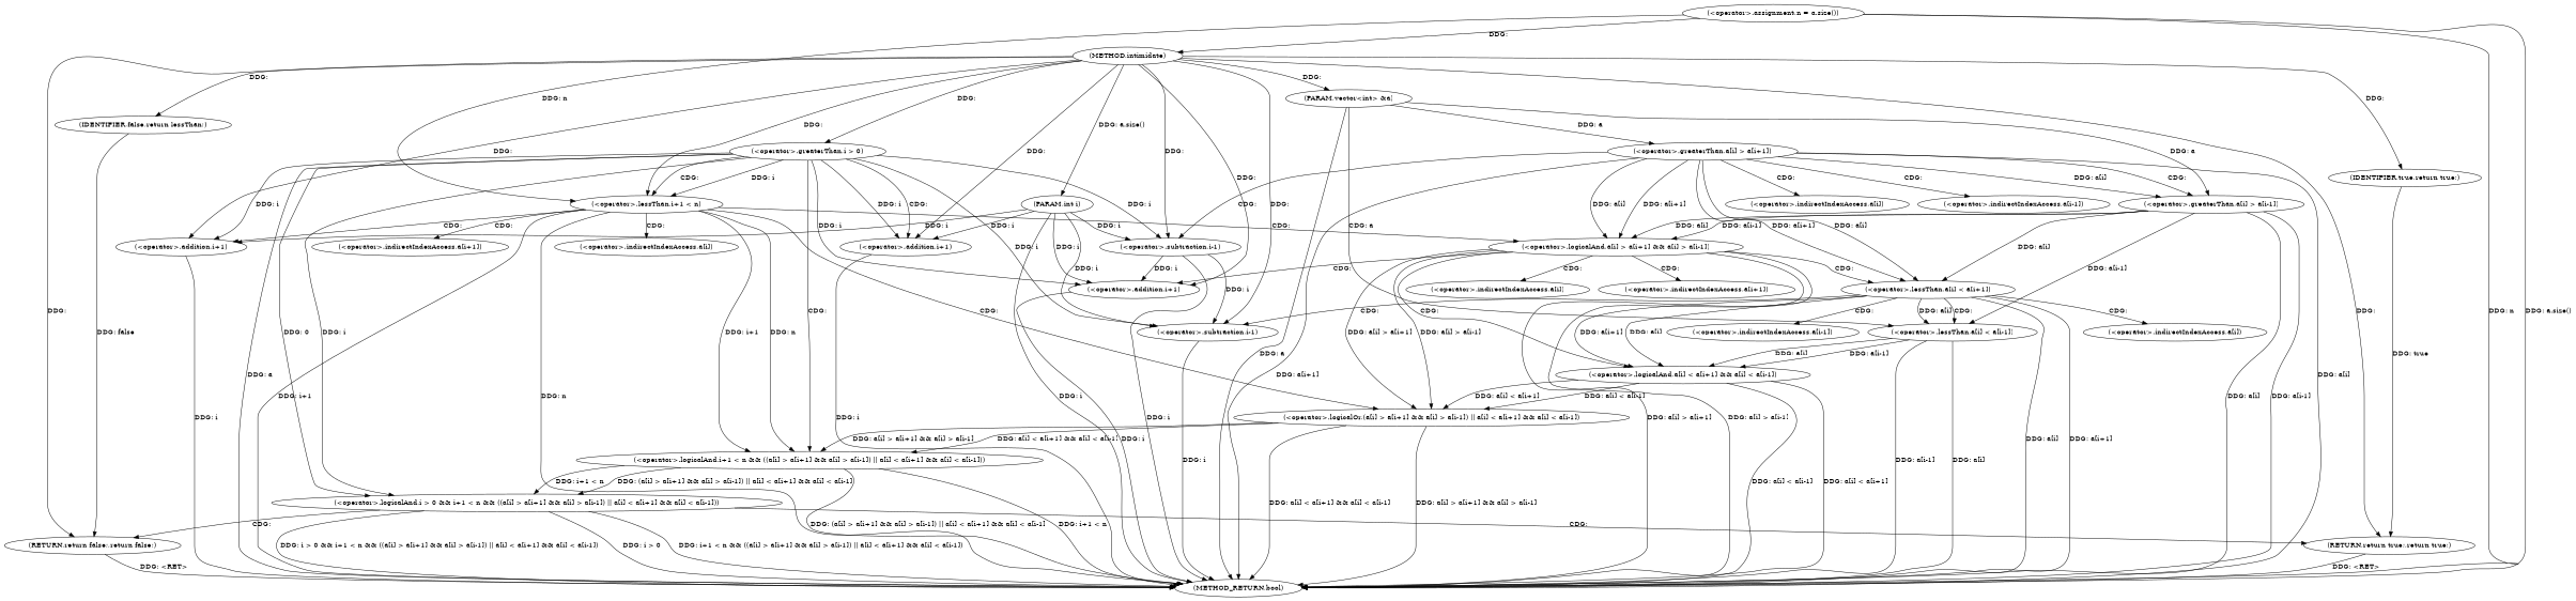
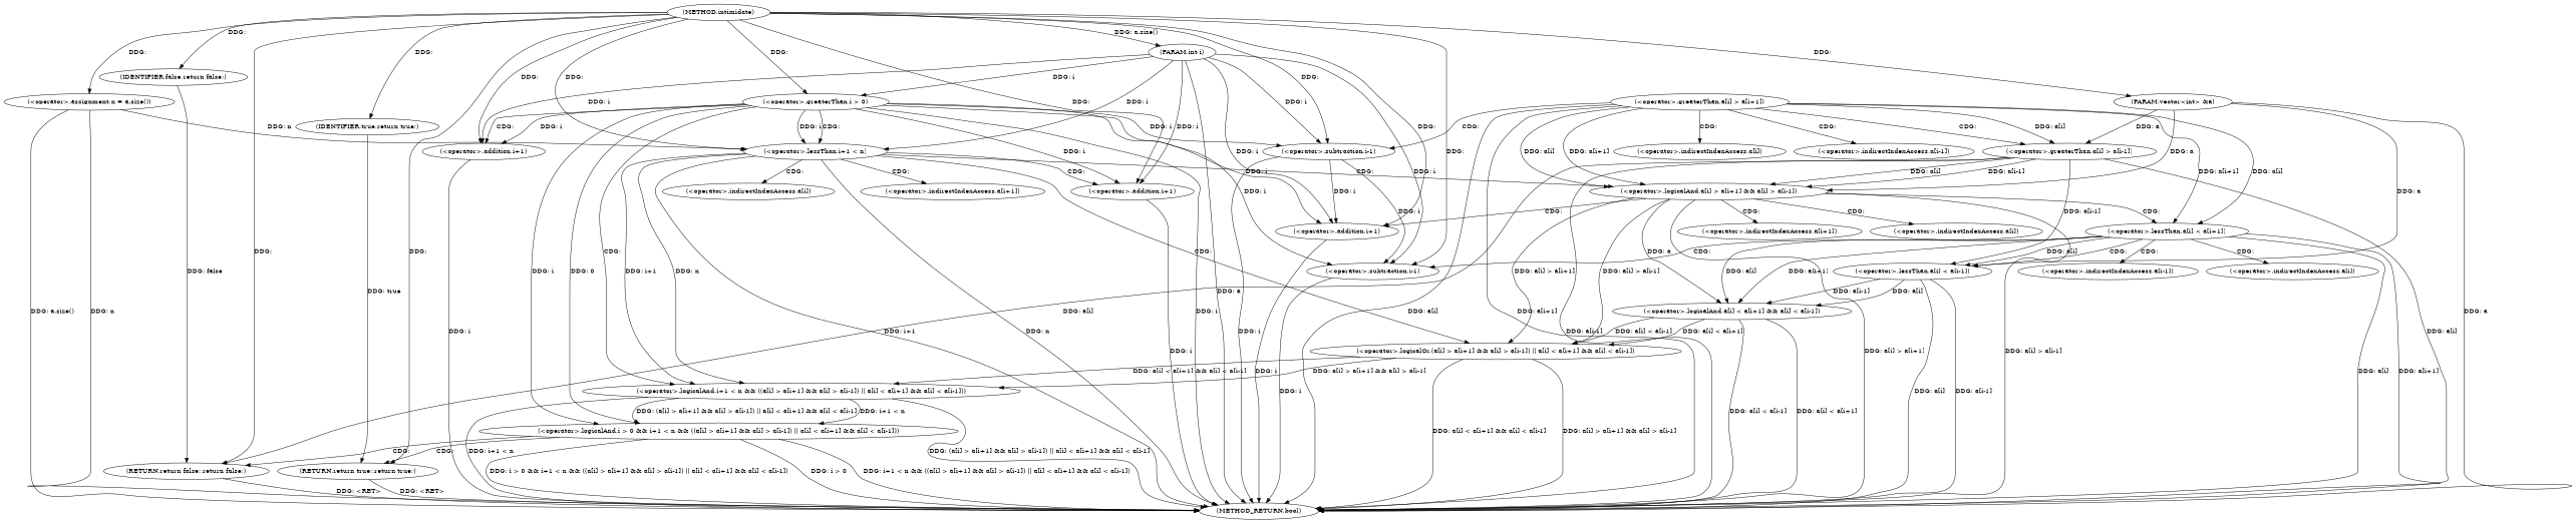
  digraph {
    n1 [label="(METHOD,intimidate)"]
    n2 [label="(PARAM,int i)"]
    n3 [label="(PARAM,vector<int> &a)"]
    n4 [label="(<operator>.assignment,n = a.size())"]
    n5 [label="(RETURN,return false;,return false;)"]
    n6 [label="(RETURN,return true;,return true;)"]
-   n7 [label="(IDENTIFIER,false,return lessThan;)"]
+   n7 [label="(IDENTIFIER,false,return false;)"]
    n8 [label="(IDENTIFIER,true,return true;)"]
    n9 [label="(<operator>.greaterThan,i > 0)"]
    n10 [label="(<operator>.lessThan,i+1 < n)"]
    n11 [label="(<operator>.addition,i+1)"]
    n12 [label="(<operator>.addition,i+1)"]
    n13 [label="(<operator>.subtraction,i-1)"]
    n14 [label="(<operator>.addition,i+1)"]
    n15 [label="(<operator>.subtraction,i-1)"]
    n16 [label="(METHOD_RETURN,bool)"]
    n17 [label="(<operator>.greaterThan,a[i] > a[i+1])"]
    n18 [label="(<operator>.greaterThan,a[i] > a[i-1])"]
    n19 [label="(<operator>.lessThan,a[i] < a[i-1])"]
    n20 [label="(<operator>.logicalAnd,i > 0 && i+1 < n && ((a[i] > a[i+1] && a[i] > a[i-1]) || a[i] < a[i+1] && a[i] < a[i-1]))"]
    n21 [label="(<operator>.logicalAnd,i+1 < n && ((a[i] > a[i+1] && a[i] > a[i-1]) || a[i] < a[i+1] && a[i] < a[i-1]))"]
    n22 [label="(<operator>.logicalOr,(a[i] > a[i+1] && a[i] > a[i-1]) || a[i] < a[i+1] && a[i] < a[i-1])"]
    n23 [label="(<operator>.logicalAnd,a[i] > a[i+1] && a[i] > a[i-1])"]
    n24 [label="(<operator>.indirectIndexAccess,a[i])"]
    n25 [label="(<operator>.indirectIndexAccess,a[i+1])"]
    n26 [label="(<operator>.lessThan,a[i] < a[i+1])"]
    n27 [label="(<operator>.indirectIndexAccess,a[i])"]
    n28 [label="(<operator>.indirectIndexAccess,a[i-1])"]
    n29 [label="(<operator>.logicalAnd,a[i] < a[i+1] && a[i] < a[i-1])"]
    n30 [label="(<operator>.indirectIndexAccess,a[i])"]
    n31 [label="(<operator>.indirectIndexAccess,a[i-1])"]
    n32 [label="(<operator>.indirectIndexAccess,a[i])"]
    n33 [label="(<operator>.indirectIndexAccess,a[i+1])"]
    n1 -> n2 [label="DDG: a.size()"]
    n1 -> n3 [label="DDG: "]
-   n4 -> n1 [label="DDG: "]
+   n1 -> n4 [label="DDG: "]
    n1 -> n5 [label="DDG: "]
    n1 -> n6 [label="DDG: "]
    n1 -> n7 [label="DDG: "]
    n1 -> n8 [label="DDG: "]
    n1 -> n9 [label="DDG: "]
    n1 -> n10 [label="DDG: "]
    n1 -> n11 [label="DDG: "]
    n1 -> n12 [label="DDG: "]
    n1 -> n13 [label="DDG: "]
    n1 -> n14 [label="DDG: "]
    n1 -> n15 [label="DDG: "]
+   n2 -> n9 [label="DDG: i"]
+   n2 -> n10 [label="DDG: i"]
    n2 -> n11 [label="DDG: i"]
    n2 -> n12 [label="DDG: i"]
    n2 -> n13 [label="DDG: i"]
    n2 -> n14 [label="DDG: i"]
    n2 -> n15 [label="DDG: i"]
-   n2 -> n16 [label="DDG: i"]
+   n2 -> n16 [label="DDG: a"]
    n3 -> n16 [label="DDG: a"]
-   n3 -> n17 [label="DDG: a"]
+   n3 -> n23 [label="DDG: a"]
    n3 -> n18 [label="DDG: a"]
-   n3 -> n19 [label="CDG: a"]
+   n3 -> n19 [label="DDG: a"]
    n4 -> n10 [label="DDG: n"]
    n4 -> n16 [label="DDG: n"]
    n4 -> n16 [label="DDG: a.size()"]
    n5 -> n16 [label="DDG: <RET>"]
    n6 -> n16 [label="DDG: <RET>"]
    n7 -> n5 [label="DDG: false"]
    n8 -> n6 [label="DDG: true"]
    n9 -> n10 [label="DDG: i"]
    n9 -> n10 [label="CDG: "]
    n9 -> n11 [label="DDG: i"]
    n9 -> n11 [label="CDG: "]
    n9 -> n12 [label="DDG: i"]
    n9 -> n13 [label="DDG: i"]
    n9 -> n14 [label="DDG: i"]
    n9 -> n15 [label="DDG: i"]
-   n9 -> n16 [label="DDG: a"]
+   n9 -> n16 [label="DDG: i"]
    n9 -> n20 [label="DDG: 0"]
    n9 -> n20 [label="DDG: i"]
    n9 -> n21 [label="CDG: "]
    n10 -> n12 [label="CDG: "]
    n10 -> n16 [label="DDG: i+1"]
    n10 -> n16 [label="DDG: n"]
    n10 -> n21 [label="DDG: i+1"]
    n10 -> n21 [label="DDG: n"]
    n10 -> n22 [label="CDG: "]
    n10 -> n23 [label="CDG: "]
    n10 -> n24 [label="CDG: "]
    n10 -> n25 [label="CDG: "]
    n11 -> n16 [label="DDG: i"]
    n12 -> n16 [label="DDG: i"]
    n13 -> n14 [label="DDG: i"]
    n13 -> n15 [label="DDG: i"]
    n13 -> n16 [label="DDG: i"]
    n14 -> n16 [label="DDG: i"]
    n15 -> n16 [label="DDG: i"]
    n17 -> n13 [label="CDG: "]
    n17 -> n16 [label="DDG: a[i]"]
    n17 -> n16 [label="DDG: a[i+1]"]
    n17 -> n18 [label="DDG: a[i]"]
    n17 -> n18 [label="CDG: "]
    n17 -> n23 [label="DDG: a[i]"]
    n17 -> n23 [label="DDG: a[i+1]"]
    n17 -> n26 [label="DDG: a[i]"]
    n17 -> n26 [label="DDG: a[i+1]"]
    n17 -> n27 [label="CDG: "]
    n17 -> n28 [label="CDG: "]
    n18 -> n16 [label="DDG: a[i]"]
    n18 -> n16 [label="DDG: a[i-1]"]
    n18 -> n19 [label="DDG: a[i-1]"]
    n18 -> n23 [label="DDG: a[i]"]
    n18 -> n23 [label="DDG: a[i-1]"]
-   n18 -> n26 [label="DDG: a[i]"]
+   n18 -> n5 [label="DDG: a[i]"]
    n19 -> n16 [label="DDG: a[i]"]
    n19 -> n16 [label="DDG: a[i-1]"]
    n19 -> n29 [label="DDG: a[i]"]
    n19 -> n29 [label="DDG: a[i-1]"]
    n20 -> n5 [label="CDG: "]
    n20 -> n6 [label="CDG: "]
    n20 -> n16 [label="DDG: i > 0"]
    n20 -> n16 [label="DDG: i+1 < n && ((a[i] > a[i+1] && a[i] > a[i-1]) || a[i] < a[i+1] && a[i] < a[i-1])"]
    n20 -> n16 [label="DDG: i > 0 && i+1 < n && ((a[i] > a[i+1] && a[i] > a[i-1]) || a[i] < a[i+1] && a[i] < a[i-1])"]
    n21 -> n16 [label="DDG: i+1 < n"]
    n21 -> n16 [label="DDG: (a[i] > a[i+1] && a[i] > a[i-1]) || a[i] < a[i+1] && a[i] < a[i-1]"]
    n21 -> n20 [label="DDG: (a[i] > a[i+1] && a[i] > a[i-1]) || a[i] < a[i+1] && a[i] < a[i-1]"]
    n21 -> n20 [label="DDG: i+1 < n"]
    n22 -> n16 [label="DDG: a[i] > a[i+1] && a[i] > a[i-1]"]
    n22 -> n16 [label="DDG: a[i] < a[i+1] && a[i] < a[i-1]"]
    n22 -> n21 [label="DDG: a[i] > a[i+1] && a[i] > a[i-1]"]
    n22 -> n21 [label="DDG: a[i] < a[i+1] && a[i] < a[i-1]"]
    n23 -> n14 [label="CDG: "]
    n23 -> n16 [label="DDG: a[i] > a[i+1]"]
    n23 -> n16 [label="DDG: a[i] > a[i-1]"]
    n23 -> n22 [label="DDG: a[i] > a[i-1]"]
    n23 -> n22 [label="DDG: a[i] > a[i+1]"]
    n23 -> n26 [label="CDG: "]
-   n23 -> n29 [label="CDG: "]
+   n23 -> n29 [label="DDG: a"]
    n23 -> n32 [label="CDG: "]
    n23 -> n33 [label="CDG: "]
    n26 -> n15 [label="CDG: "]
    n26 -> n16 [label="DDG: a[i]"]
    n26 -> n16 [label="DDG: a[i+1]"]
    n26 -> n19 [label="DDG: a[i]"]
    n26 -> n19 [label="CDG: "]
    n26 -> n29 [label="DDG: a[i]"]
    n26 -> n29 [label="DDG: a[i+1]"]
    n26 -> n30 [label="CDG: "]
    n26 -> n31 [label="CDG: "]
    n29 -> n16 [label="DDG: a[i] < a[i+1]"]
    n29 -> n16 [label="DDG: a[i] < a[i-1]"]
    n29 -> n22 [label="DDG: a[i] < a[i-1]"]
    n29 -> n22 [label="DDG: a[i] < a[i+1]"]
  }
